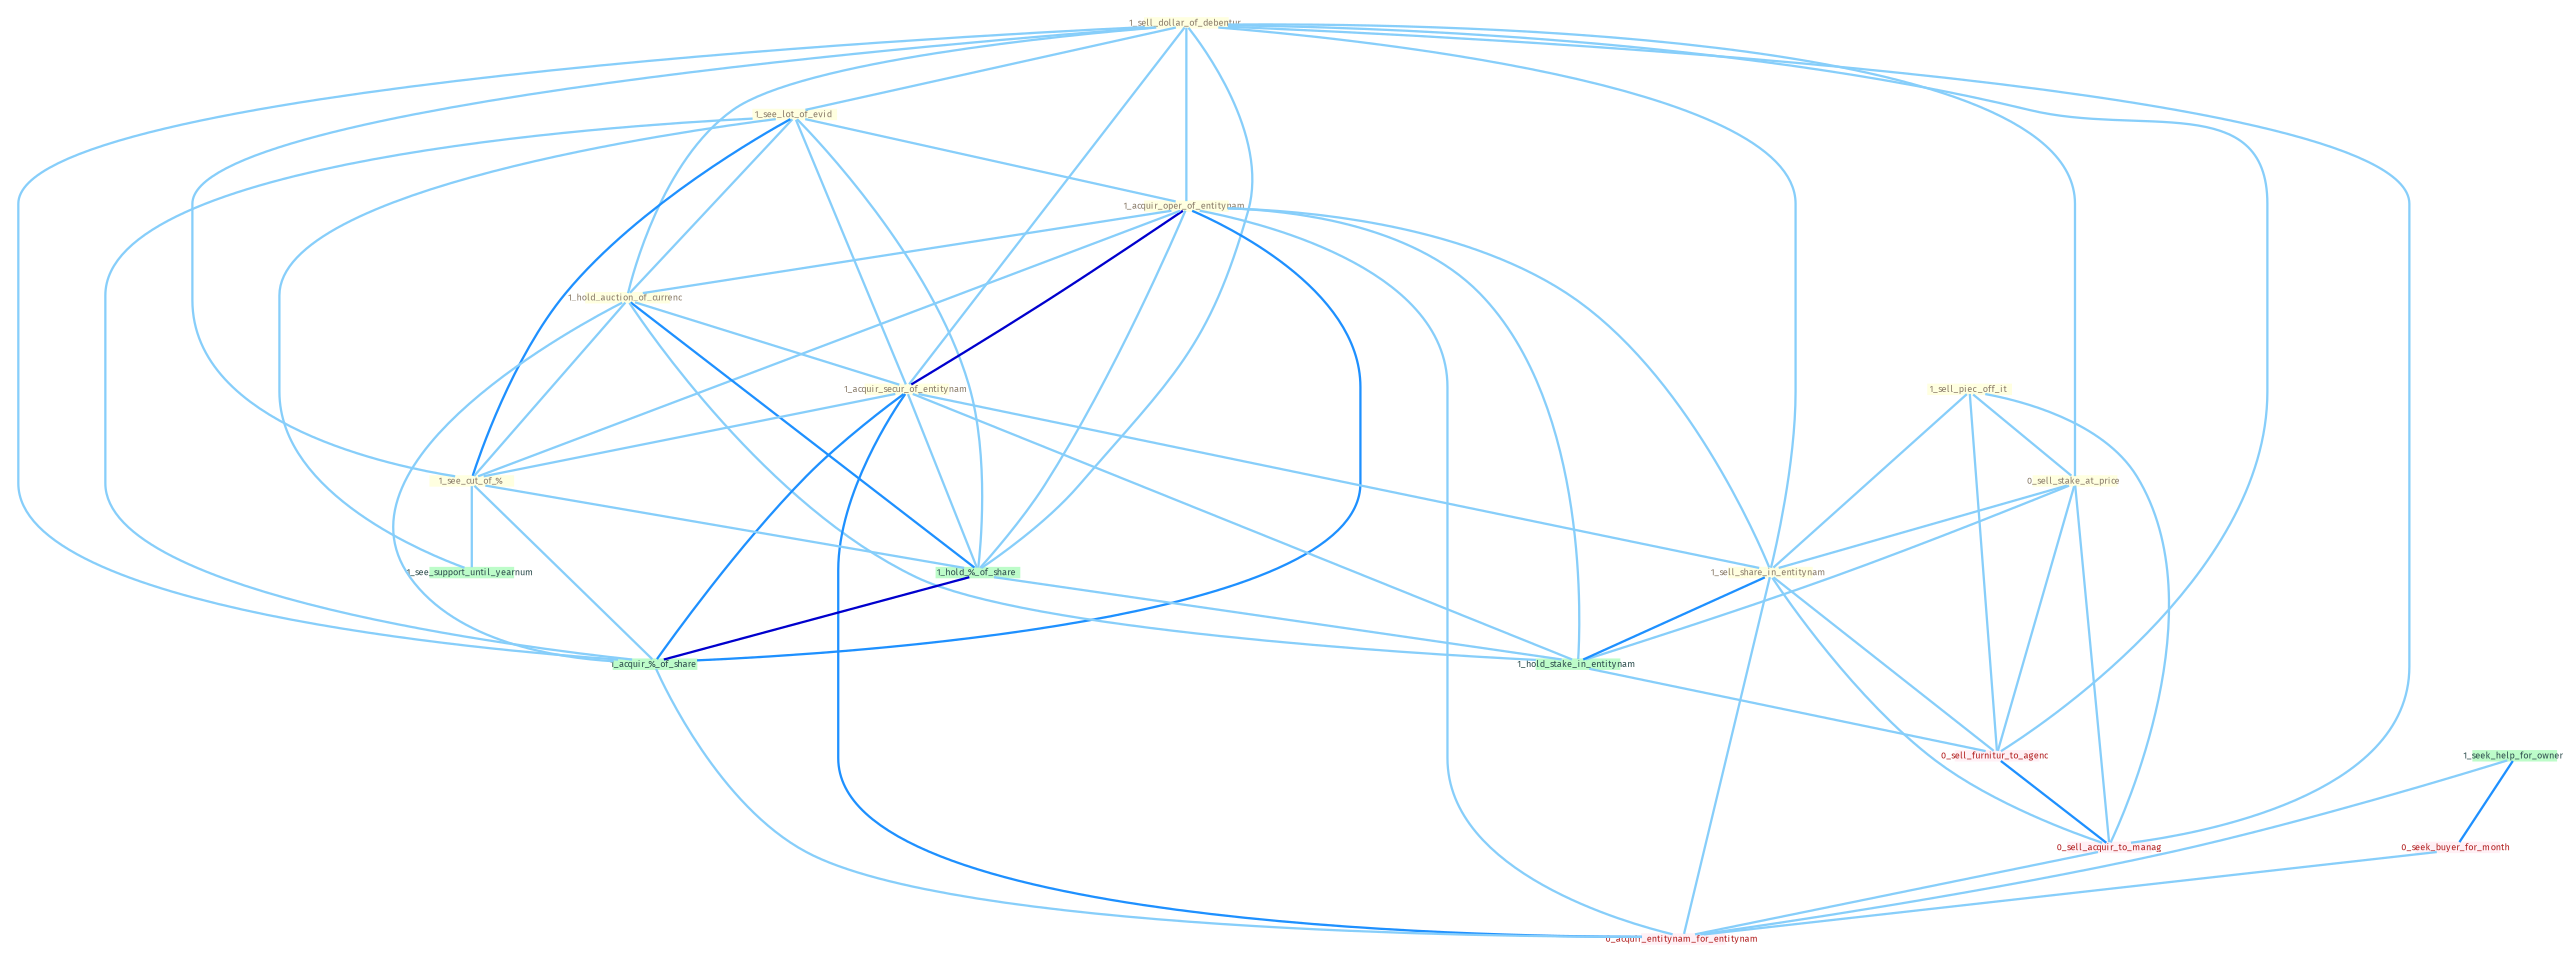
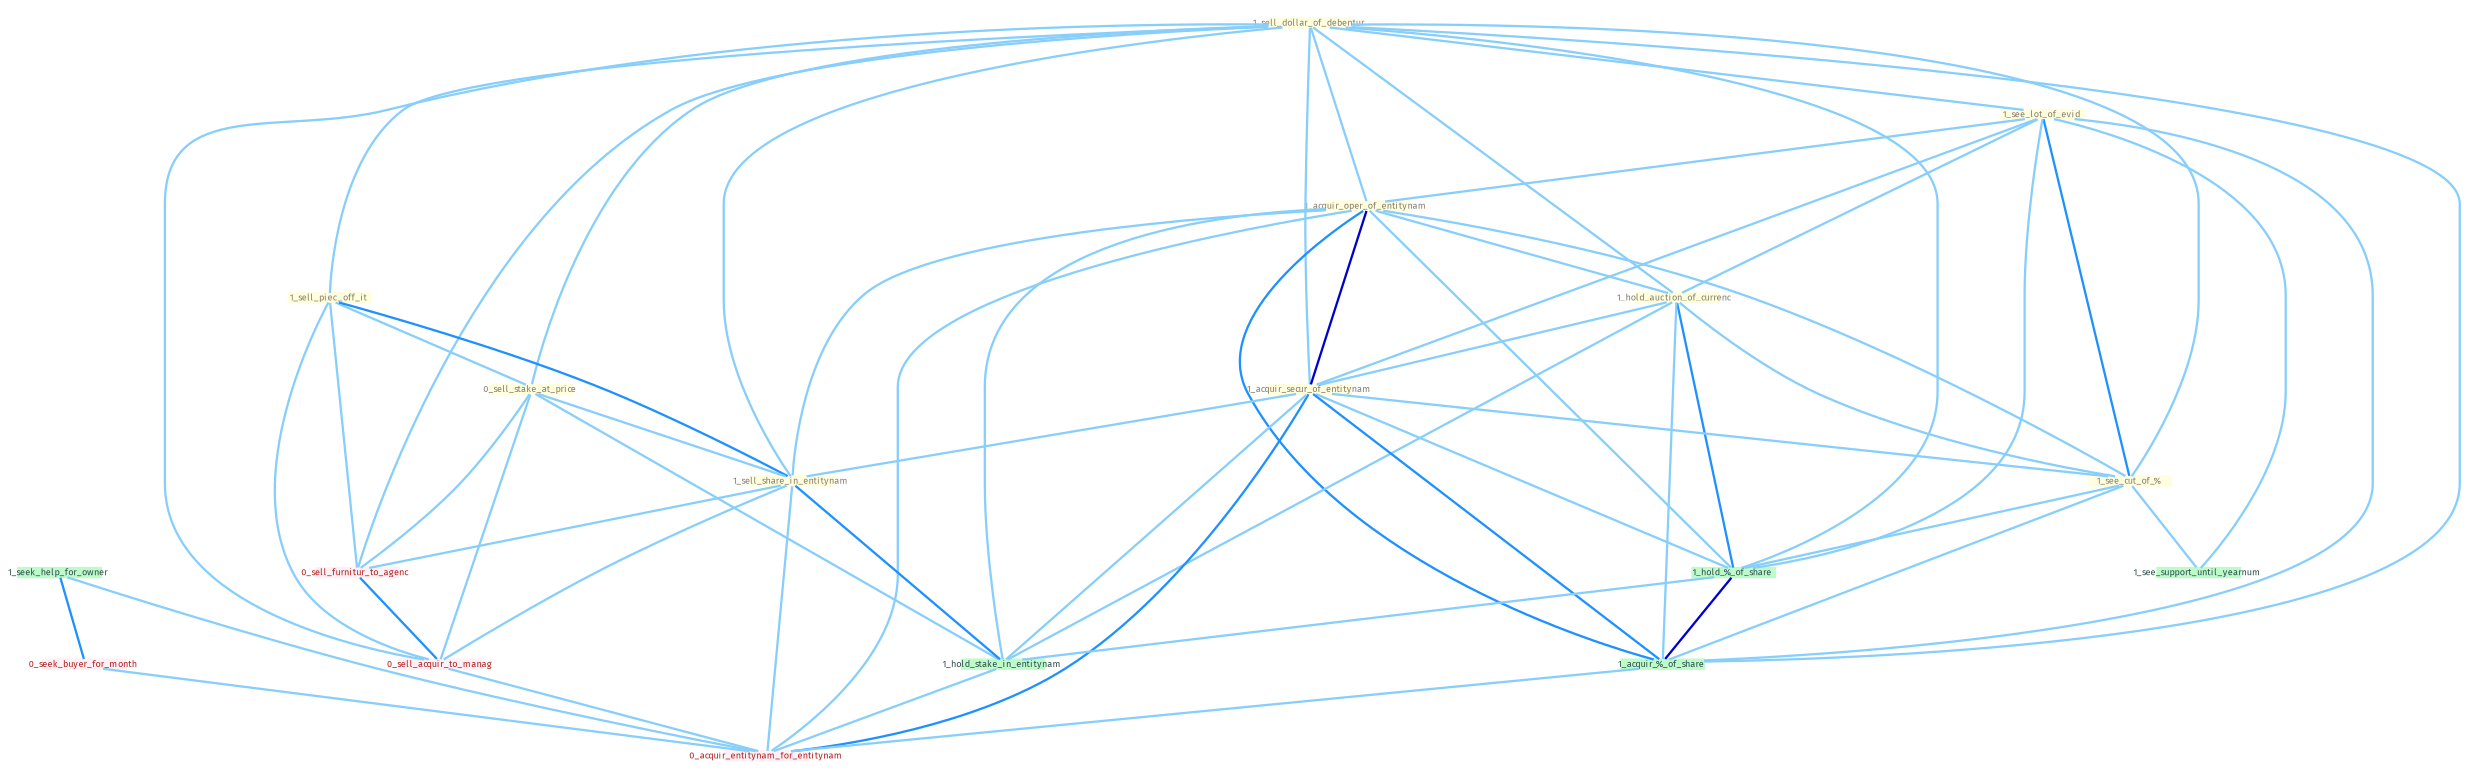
  graph {
    fontname="Fira Sans"
    node [color="#ffffe0" fixedsize=true fontcolor="#8b7d6b" fontname="Fira Sans" fontsize=4 shape=polygon style=filled]
    edge [color="#87cefa" fontname="Fira Sans" w=1]
    "1_sell_dollar_of_debentur " [height=.06 width=.5]
    "1_see_lot_of_evid " [height=.06 width=.5]
    "1_sell_piec_off_it " [height=.06 width=.5]
    "1_acquir_oper_of_entitynam " [height=.06 width=.5]
    "1_hold_auction_of_currenc " [height=.06 width=.5]
    "0_sell_stake_at_price " [height=.06 width=.5]
    "1_acquir_secur_of_entitynam " [height=.06 width=.5]
    "1_see_cut_of_% " [height=.06 width=.5]
    "1_sell_share_in_entitynam " [height=.06 width=.5]
    "0_seek_buyer_for_month " [color="#fff0f5" fontcolor="#b22222" height=.06 width=.5]
    "0_sell_furnitur_to_agenc " [color="#fff0f5" fontcolor="#b22222" height=.06 width=.5]
    n12 [color="#fff0f5" fontcolor="#b22222" height=.06 label="0_sell_acquir_to_manag" width=.5]
    "0_acquir_entitynam_for_entitynam " [color="#fff0f5" fontcolor="#b22222" height=.06 width=.5]
    "1_hold_%_of_share " [color="#BDFCC9" fontcolor="#2f4f4f" height=.06 width=.5]
    "1_acquir_%_of_share " [color="#BDFCC9" fontcolor="#2f4f4f" height=.06 width=.5]
    "1_see_support_until_yearnum " [color="#BDFCC9" fontcolor="#2f4f4f" height=.06 width=.5]
    "1_hold_stake_in_entitynam " [color="#BDFCC9" fontcolor="#2f4f4f" height=.06 width=.5]
    "1_seek_help_for_owner " [color="#BDFCC9" fontcolor="#2f4f4f" height=.06 width=.5]
    subgraph sub_1 {
      "1_sell_dollar_of_debentur "
      "1_see_lot_of_evid "
      "1_sell_piec_off_it "
      "1_acquir_oper_of_entitynam "
      "1_hold_auction_of_currenc "
      "0_sell_stake_at_price "
      "1_acquir_secur_of_entitynam "
      "1_see_cut_of_% "
      "1_sell_share_in_entitynam "
    }
    subgraph sub_2 {
      "0_seek_buyer_for_month "
      "0_sell_furnitur_to_agenc "
      n12
      "0_acquir_entitynam_for_entitynam "
    }
    "1_sell_dollar_of_debentur " -- "1_see_lot_of_evid "
+   "1_sell_dollar_of_debentur " -- "1_sell_piec_off_it "
    "1_sell_dollar_of_debentur " -- "1_acquir_oper_of_entitynam "
    "1_sell_dollar_of_debentur " -- "1_hold_auction_of_currenc "
    "1_sell_dollar_of_debentur " -- "0_sell_stake_at_price "
    "1_sell_dollar_of_debentur " -- "1_acquir_secur_of_entitynam "
    "1_sell_dollar_of_debentur " -- "1_see_cut_of_% "
    "1_sell_dollar_of_debentur " -- "1_sell_share_in_entitynam "
    "1_sell_dollar_of_debentur " -- "0_sell_furnitur_to_agenc "
    "1_sell_dollar_of_debentur " -- n12
    "1_sell_dollar_of_debentur " -- "1_hold_%_of_share "
    "1_sell_dollar_of_debentur " -- "1_acquir_%_of_share "
    "1_see_lot_of_evid " -- "1_acquir_oper_of_entitynam "
    "1_see_lot_of_evid " -- "1_hold_auction_of_currenc "
    "1_see_lot_of_evid " -- "1_acquir_secur_of_entitynam "
    "1_see_lot_of_evid " -- "1_see_cut_of_% " [color="#1e90ff" w=2]
    "1_see_lot_of_evid " -- "1_hold_%_of_share "
    "1_see_lot_of_evid " -- "1_acquir_%_of_share "
    "1_see_lot_of_evid " -- "1_see_support_until_yearnum "
    "1_sell_piec_off_it " -- "0_sell_stake_at_price "
-   "1_sell_piec_off_it " -- "1_sell_share_in_entitynam "
+   "1_sell_piec_off_it " -- "1_sell_share_in_entitynam " [color="#1e90ff"]
    "1_sell_piec_off_it " -- "0_sell_furnitur_to_agenc "
    "1_sell_piec_off_it " -- n12
    "1_acquir_oper_of_entitynam " -- "1_hold_auction_of_currenc "
    "1_acquir_oper_of_entitynam " -- "1_acquir_secur_of_entitynam " [color="#0000cd" w=3]
    "1_acquir_oper_of_entitynam " -- "1_see_cut_of_% "
    "1_acquir_oper_of_entitynam " -- "1_sell_share_in_entitynam "
    "1_acquir_oper_of_entitynam " -- "0_acquir_entitynam_for_entitynam " [w=2]
    "1_acquir_oper_of_entitynam " -- "1_hold_%_of_share "
    "1_acquir_oper_of_entitynam " -- "1_acquir_%_of_share " [color="#1e90ff" w=2]
    "1_acquir_oper_of_entitynam " -- "1_hold_stake_in_entitynam "
    "1_hold_auction_of_currenc " -- "1_acquir_secur_of_entitynam "
    "1_hold_auction_of_currenc " -- "1_see_cut_of_% "
    "1_hold_auction_of_currenc " -- "1_hold_%_of_share " [color="#1e90ff" w=2]
    "1_hold_auction_of_currenc " -- "1_acquir_%_of_share "
    "1_hold_auction_of_currenc " -- "1_hold_stake_in_entitynam "
    "0_sell_stake_at_price " -- "1_sell_share_in_entitynam "
    "0_sell_stake_at_price " -- "0_sell_furnitur_to_agenc "
    "0_sell_stake_at_price " -- n12
    "0_sell_stake_at_price " -- "1_hold_stake_in_entitynam "
    "1_acquir_secur_of_entitynam " -- "1_see_cut_of_% "
    "1_acquir_secur_of_entitynam " -- "1_sell_share_in_entitynam "
    "1_acquir_secur_of_entitynam " -- "0_acquir_entitynam_for_entitynam " [color="#1e90ff" w=2]
    "1_acquir_secur_of_entitynam " -- "1_hold_%_of_share "
    "1_acquir_secur_of_entitynam " -- "1_acquir_%_of_share " [color="#1e90ff" w=2]
    "1_acquir_secur_of_entitynam " -- "1_hold_stake_in_entitynam "
    "1_see_cut_of_% " -- "1_hold_%_of_share "
    "1_see_cut_of_% " -- "1_acquir_%_of_share "
    "1_see_cut_of_% " -- "1_see_support_until_yearnum "
    "1_sell_share_in_entitynam " -- "0_sell_furnitur_to_agenc "
    "1_sell_share_in_entitynam " -- n12
    "1_sell_share_in_entitynam " -- "0_acquir_entitynam_for_entitynam "
    "1_sell_share_in_entitynam " -- "1_hold_stake_in_entitynam " [color="#1e90ff" w=2]
    "0_seek_buyer_for_month " -- "0_acquir_entitynam_for_entitynam "
    "0_sell_furnitur_to_agenc " -- n12 [color="#1e90ff" w=2]
    n12 -- "0_acquir_entitynam_for_entitynam "
    "1_hold_%_of_share " -- "1_acquir_%_of_share " [color="#0000cd" w=3]
    "1_hold_%_of_share " -- "1_hold_stake_in_entitynam "
    "1_acquir_%_of_share " -- "0_acquir_entitynam_for_entitynam "
-   "1_hold_stake_in_entitynam " -- "0_sell_furnitur_to_agenc "
+   "1_hold_stake_in_entitynam " -- "0_acquir_entitynam_for_entitynam "
    "1_seek_help_for_owner " -- "0_seek_buyer_for_month " [color="#1e90ff" w=2]
    "1_seek_help_for_owner " -- "0_acquir_entitynam_for_entitynam "
  }
